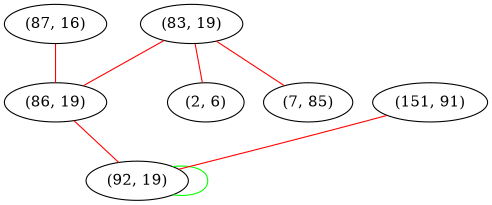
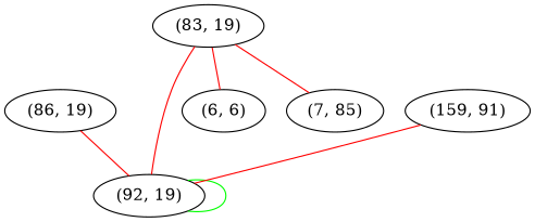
  graph {
    edge [color=red weight=1]
-   "(87, 16)"
    "(86, 19)"
    "(92, 19)"
    "(83, 19)"
-   "(6, 6)" [label="(2, 6)"]
+   "(6, 6)"
    n6 [label="(7, 85)"]
-   "(159, 91)" [label="(151, 91)"]
-   "(87, 16)" -- "(86, 19)"
+   "(159, 91)"
    "(86, 19)" -- "(92, 19)"
    "(92, 19)" -- "(92, 19)" [color=green weight=2]
-   "(83, 19)" -- "(86, 19)"
+   "(83, 19)" -- "(92, 19)"
    "(83, 19)" -- "(6, 6)"
    "(83, 19)" -- n6
    "(159, 91)" -- "(92, 19)"
  }
